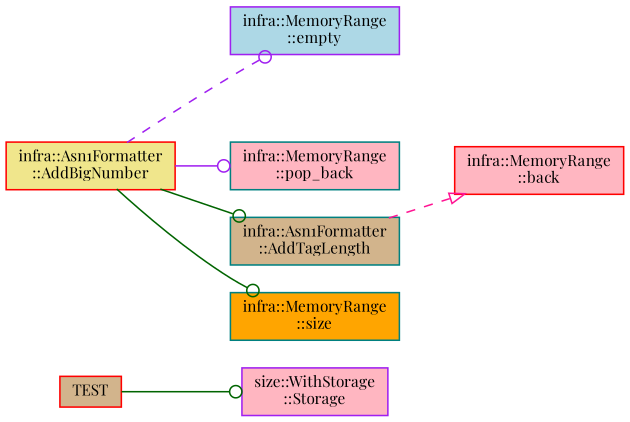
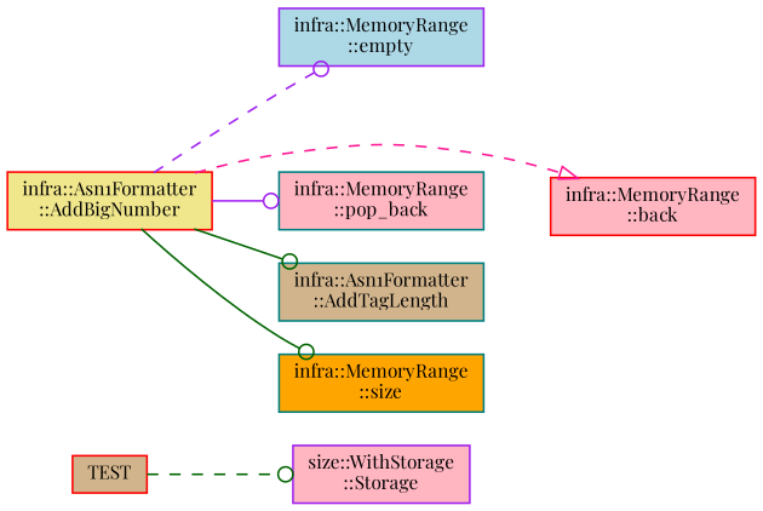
  digraph {
    fontname="Playfair Display"
    rankdir=LR
    node [color=red fillcolor=lightpink fontname="Playfair Display" fontsize=10 shape=record style=filled]
    edge [arrowhead=odot color=darkgreen fontname="Playfair Display" fontsize=10 labelfontname=Helvetica labelfontsize=10 style=dashed]
    n1 [fillcolor=tan fontcolor=black height=0.2 label=TEST width=0.4]
    n2 [color=purple height=0.2 label="size::WithStorage\l::Storage" width=0.4]
    n3 [fillcolor=khaki height=0.2 label="infra::Asn1Formatter\l::AddBigNumber" width=0.4]
    n4 [color=purple fillcolor=lightblue height=0.2 label="infra::MemoryRange\l::empty" width=0.4]
    n5 [height=0.2 label="infra::MemoryRange\l::back" width=0.4]
    n6 [color=teal height=0.2 label="infra::MemoryRange\l::pop_back" width=0.4]
    n7 [color=teal fillcolor=tan height=0.2 label="infra::Asn1Formatter\l::AddTagLength" width=0.4]
    n8 [color=teal fillcolor=orange height=0.2 label="infra::MemoryRange\l::size" width=0.4]
-   n1 -> n2 [style=solid]
+   n1 -> n2
    n3 -> n4 [color=purple]
-   n7 -> n5 [arrowhead=onormal color=deeppink]
+   n3 -> n5 [arrowhead=onormal color=deeppink]
    n3 -> n6 [color=purple style=solid]
    n3 -> n7 [style=solid]
    n3 -> n8 [style=solid]
  }
